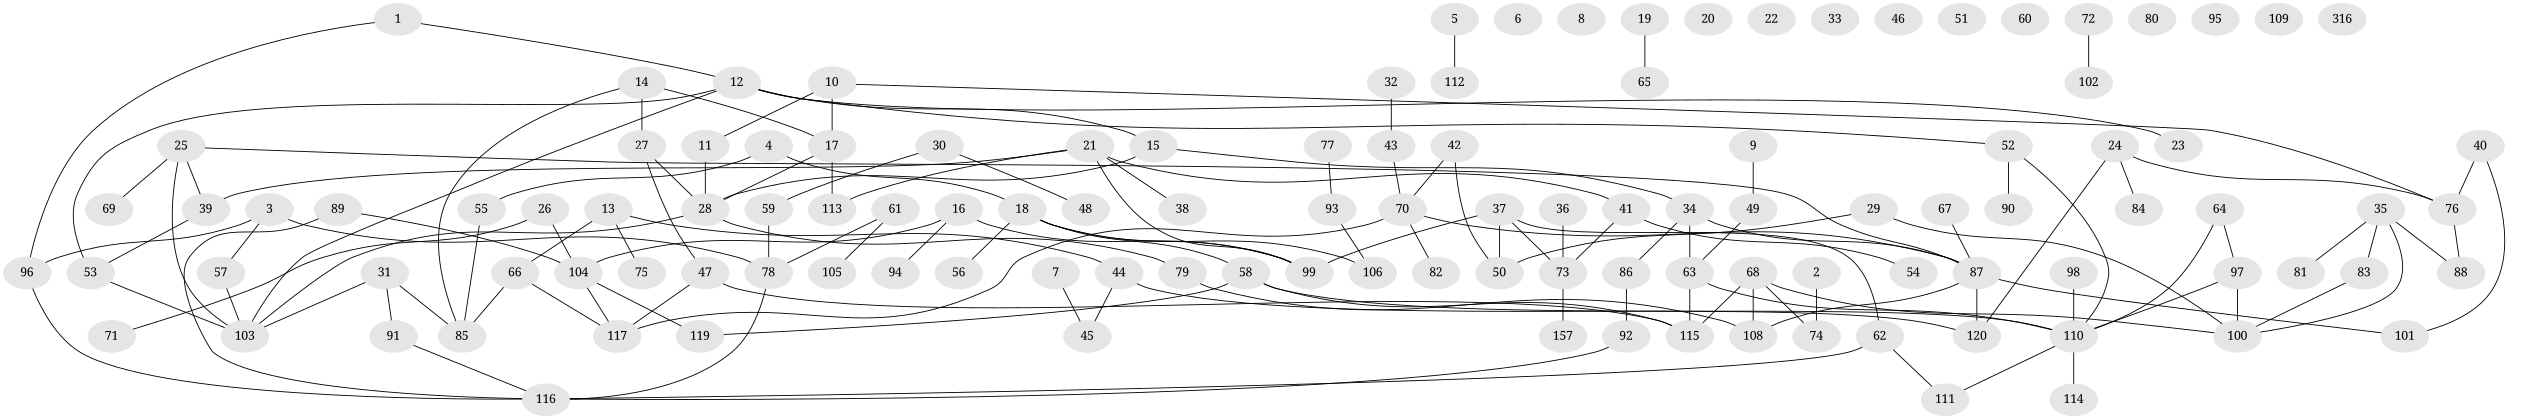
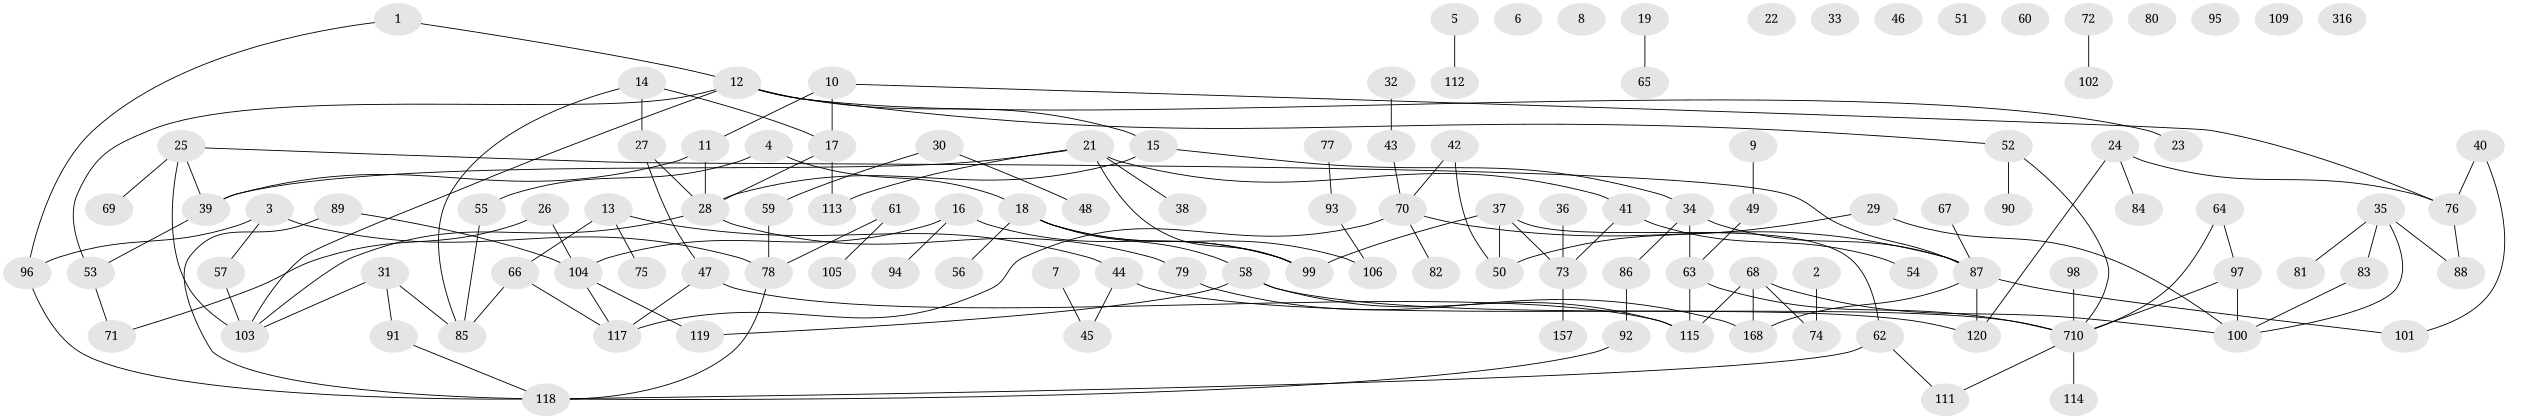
  graph {
    fontname="Noto Serif"
    node [color=gray90 fontname="Noto Serif" style=filled]
    edge [fontname="Noto Serif"]
    1
    12
    96
    15
    23
    52
    53
    103
-   118 [label=116]
+   118
    2
    74
    3
    57
    78
    4
    18
    55
    99
    56
    58
    106
    85
    5
    112
    6
    7
    45
    8
    9
    49
    63
    10
    11
    17
    76
    28
    39
    113
    88
    79
    34
    90
-   110
+   110 [label=710]
    71
    13
    44
    66
    75
    120
    117
    14
    27
    47
    87
    86
    16
    94
    104
    119
    115
    19
    65
-   20
    21
    38
    41
    73
    54
    22
    24
    84
    25
    69
    101
-   108
+   108 [label=168]
    26
    29
    50
    100
    30
    48
    59
    31
    91
    32
    43
    70
    33
    92
    35
    81
    83
    36
    n94 [label=157]
    37
    62
    111
    40
    42
    82
    46
    51
    114
    60
    61
    105
    64
    97
    67
    68
    72
    102
    77
    93
    80
    89
    95
    98
    109
    n120 [label=316]
    1 -- 12
    1 -- 96
    12 -- 15
    12 -- 23
    12 -- 52
    12 -- 53
    12 -- 103
    96 -- 118
    15 -- 28
    15 -- 34
    52 -- 90
    52 -- 110
-   53 -- 103
+   53 -- 71
    2 -- 74
    3 -- 96
    3 -- 57
    3 -- 78
    57 -- 103
    78 -- 118
    4 -- 18
    4 -- 55
    18 -- 99
    18 -- 56
    18 -- 58
    18 -- 106
    55 -- 85
    58 -- 110
    58 -- 119
    58 -- 115
    5 -- 112
    7 -- 45
    9 -- 49
    49 -- 63
    63 -- 110
    63 -- 115
    10 -- 11
    10 -- 17
    10 -- 76
    11 -- 28
+   11 -- 39
    17 -- 28
    17 -- 113
    76 -- 88
    28 -- 103
    28 -- 79
    39 -- 53
    79 -- 108
    34 -- 63
    34 -- 87
    34 -- 86
    110 -- 111
    110 -- 114
    13 -- 44
    13 -- 66
    13 -- 75
    44 -- 45
    44 -- 120
    66 -- 85
    66 -- 117
    14 -- 85
    14 -- 17
    14 -- 27
    27 -- 28
    27 -- 47
    47 -- 117
    47 -- 115
    87 -- 120
    87 -- 101
    87 -- 108
    86 -- 92
    16 -- 99
    16 -- 94
    16 -- 104
    104 -- 117
    104 -- 119
    19 -- 65
    21 -- 99
    21 -- 39
    21 -- 113
    21 -- 38
    21 -- 41
    41 -- 73
    41 -- 54
    73 -- n94
    24 -- 76
    24 -- 120
    24 -- 84
    25 -- 103
    25 -- 39
    25 -- 87
    25 -- 69
    26 -- 71
    26 -- 104
    29 -- 50
    29 -- 100
    30 -- 48
    30 -- 59
    59 -- 78
    31 -- 103
    31 -- 85
    31 -- 91
    91 -- 118
    32 -- 43
    43 -- 70
    70 -- 117
    70 -- 87
    70 -- 82
    92 -- 118
    35 -- 88
    35 -- 100
    35 -- 81
    35 -- 83
    83 -- 100
    36 -- 73
    37 -- 99
    37 -- 73
    37 -- 50
    37 -- 62
    62 -- 118
    62 -- 111
    40 -- 76
    40 -- 101
    42 -- 50
    42 -- 70
    61 -- 78
    61 -- 105
    64 -- 110
    64 -- 97
    97 -- 110
    97 -- 100
    67 -- 87
    68 -- 74
    68 -- 115
    68 -- 108
    68 -- 100
    72 -- 102
    77 -- 93
    93 -- 106
    89 -- 118
    89 -- 104
    98 -- 110
  }
